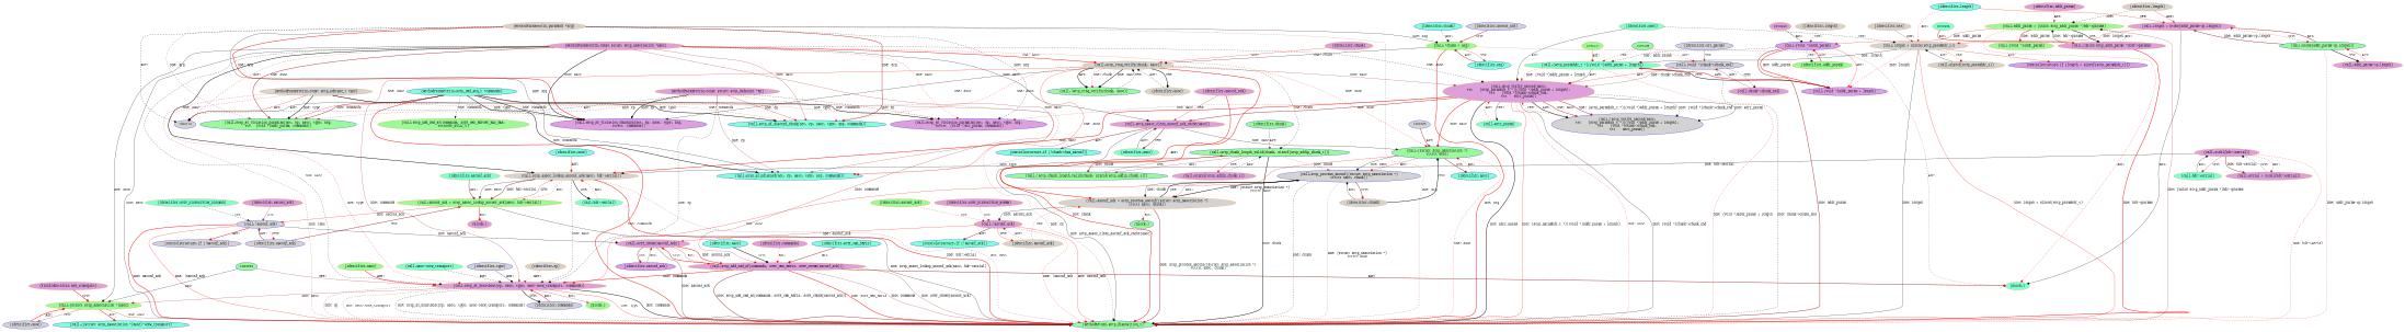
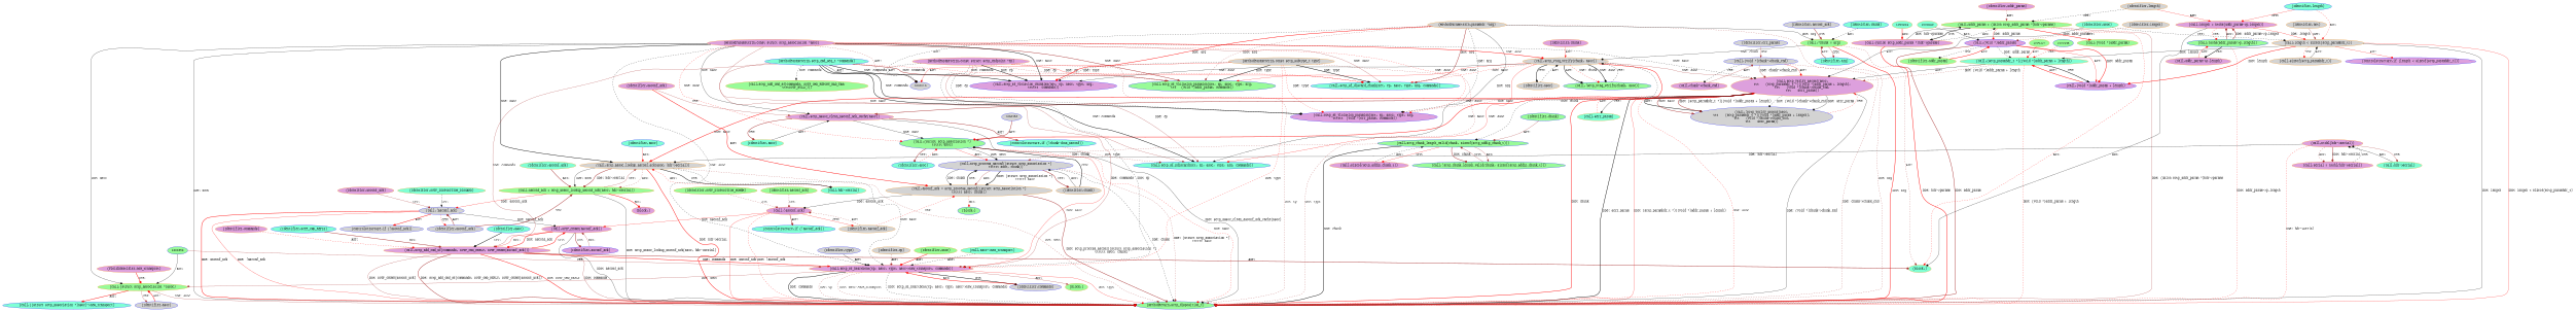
  digraph {
    fontname="Courier Prime"
    node [color=darkorange fillcolor=plum fontname="Courier Prime" style=filled]
    edge [arrowhead=diamond color=black fontname="Courier Prime" style=solid]
    n1 [fillcolor=palegreen label="(Call,(struct sctp_association *)asoc)"]
    n2 [color=blue fillcolor=lightgrey label="(Identifier,asoc)"]
    n3 [color=blue fillcolor=palegreen label="(MethodReturn,sctp_disposition_t)"]
    n4 [color=blue fillcolor=aquamarine label="(Call,((struct sctp_association *)asoc)->new_transport)"]
    n5 [label="(Call,sctp_sf_heartbeat(ep, asoc, type, asoc->new_transport, commands))"]
    n6 [color=blue fillcolor=lightgrey label="(Identifier,commands)"]
    n7 [fillcolor=palegreen label="(Block,)"]
    n8 [label="(MethodParameterIn,const struct sctp_endpoint *ep)"]
    n9 [color=blue fillcolor=aquamarine label="(Call,sctp_sf_discard_chunk(net, ep, asoc, type, arg, commands))"]
    n10 [color=blue label="(Call,sctp_sf_violation_paramlen(net, ep, asoc, type, arg,\n \t\t\t\t\t\t  (void *)err_param, commands))"]
    n11 [color=blue fillcolor=palegreen label="(Call,sctp_sf_violation_paramlen(net, ep, asoc, type, arg,\n\t\t\t   (void *)addr_param, commands))"]
    n12 [color=blue label="(Call,sctp_sf_violation_chunklen(net, ep, asoc, type, arg,\n\t\t\t\t\t\t  commands))"]
    n13 [color=blue fillcolor=aquamarine label="(Call,sctp_sf_pdiscard(net, ep, asoc, type, arg, commands))"]
    1000110 [color=blue fillcolor=lightgrey]
    n15 [color=blue fillcolor=palegreen label="(Call,(struct sctp_association *)\n\t\t\t\t\t\t asoc)"]
    n16 [color=blue fillcolor=lightgrey label="(Call,sctp_process_asconf((struct sctp_association *)\n\t\t\t\t\t\t asoc, chunk))"]
    n17 [color=blue fillcolor=aquamarine label="(Identifier,asoc)"]
    n18 [fillcolor=lightgrey label="(Call,asconf_ack = sctp_process_asconf((struct sctp_association *)\n\t\t\t\t\t\t asoc, chunk))"]
    n19 [fillcolor=lightgrey label="(Identifier,chunk)"]
    n20 [label="(Call,sctp_verify_asconf(asoc,\n\t\t\t    (sctp_paramhdr_t *)((void *)addr_param + length),\n\t\t\t    (void *)chunk->chunk_end,\n\t\t\t    &err_param))"]
    n21 [label="(Call,sctp_assoc_clean_asconf_ack_cache(asoc))"]
    n22 [fillcolor=lightgrey label="(Call,sctp_assoc_lookup_asconf_ack(asoc, hdr->serial))"]
    n23 [color=blue fillcolor=lightgrey label="(Call,!sctp_verify_asconf(asoc,\n\t\t\t    (sctp_paramhdr_t *)((void *)addr_param + length),\n\t\t\t    (void *)chunk->chunk_end,\n\t\t\t    &err_param))"]
    n24 [fillcolor=aquamarine label="(Call,&err_param)"]
    n25 [color=blue fillcolor=aquamarine label="(ControlStructure,if (!chunk->has_asconf))"]
    n26 [fillcolor=aquamarine label="(Identifier,asoc)"]
    n27 [fillcolor=palegreen label="(Call,asconf_ack = sctp_assoc_lookup_asconf_ack(asoc, hdr->serial))"]
    n28 [fillcolor=aquamarine label="(Call,hdr->serial)"]
    n29 [fillcolor=lightgrey label="(Call,sctp_vtag_verify(chunk, asoc))"]
    n30 [color=blue fillcolor=palegreen label="(Call,sctp_chunk_length_valid(chunk, sizeof(sctp_addip_chunk_t)))"]
    n31 [fillcolor=lightgrey label="(Identifier,asoc)"]
    n32 [color=blue fillcolor=palegreen label="(Call,!sctp_vtag_verify(chunk, asoc))"]
    n33 [label="(Call,sizeof(sctp_addip_chunk_t))"]
    n34 [color=blue fillcolor=palegreen label="(Call,!sctp_chunk_length_valid(chunk, sizeof(sctp_addip_chunk_t)))"]
    n35 [fillcolor=palegreen label="(Call,*chunk = arg)"]
    n36 [fillcolor=aquamarine label="(Block,)"]
    n37 [color=blue fillcolor=aquamarine label="(Identifier,arg)"]
    n38 [fillcolor=lightgrey label="(MethodParameterIn,paramhdr *arg)"]
    n39 [label="(MethodParameterIn,const struct sctp_association *asoc)"]
    n40 [fillcolor=aquamarine label="(Call,(sctp_paramhdr_t *)((void *)addr_param + length))"]
    n41 [color=blue label="(Call,(void *)addr_param + length)"]
    n42 [color=blue label="(Call,(void *)addr_param)"]
    n43 [fillcolor=palegreen label="(Identifier,addr_param)"]
    n44 [fillcolor=palegreen label="(Call,addr_param = (union sctp_addr_param *)hdr->params)"]
    n45 [label="(Call,(union sctp_addr_param *)hdr->params)"]
    n46 [fillcolor=palegreen label="(Call,(void *)addr_param)"]
    n47 [fillcolor=lightgrey label="(Call,length < sizeof(sctp_paramhdr_t))"]
    n48 [fillcolor=lightgrey label="(Call,sizeof(sctp_paramhdr_t))"]
    n49 [color=blue label="(ControlStructure,if (length < sizeof(sctp_paramhdr_t)))"]
    n50 [label="(Call,length = ntohs(addr_param->p.length))"]
    n51 [color=blue fillcolor=palegreen label="(Call,ntohs(addr_param->p.length))"]
    n52 [label="(Call,addr_param->p.length)"]
    n53 [color=blue fillcolor=lightgrey label="(Call,(void *)chunk->chunk_end)"]
    n54 [label="(Call,chunk->chunk_end)"]
    n55 [color=blue fillcolor=lightgrey label="(Call,!asconf_ack)"]
    n56 [label="(Block,)"]
    n57 [label="(Call,ntohl(hdr->serial))"]
    n58 [fillcolor=aquamarine label="(Call,hdr->serial)"]
    n59 [label="(Call,serial = ntohl(hdr->serial))"]
    n60 [fillcolor=lightgrey label="(MethodParameterIn,const sctp_subtype_t type)"]
    n61 [label="(Call,sctp_add_cmd_sf(commands, SCTP_CMD_REPLY, SCTP_CHUNK(asconf_ack)))"]
    n62 [label="(Call,SCTP_CHUNK(asconf_ack))"]
    n63 [color=blue label="(Identifier,asconf_ack)"]
    n64 [color=blue fillcolor=aquamarine label="(MethodParameterIn,sctp_cmd_seq_t *commands)"]
    n65 [fillcolor=palegreen label="(Call,sctp_add_cmd_sf(commands, SCTP_CMD_REPORT_BAD_TAG,\n\t\t\t\tSCTP_NULL()))"]
    n66 [color=blue fillcolor=lightgrey label="(Identifier,asconf_ack)"]
    n67 [color=blue fillcolor=lightgrey label="(ControlStructure,if (!asconf_ack))"]
    n68 [label="(Call,!asconf_ack)"]
    n69 [fillcolor=lightgrey label="(Identifier,asconf_ack)"]
    n70 [color=blue fillcolor=aquamarine label="(ControlStructure,if (!asconf_ack))"]
    n71 [color=blue fillcolor=palegreen label="(Block,)"]
    n72 [color=blue fillcolor=aquamarine label="(Identifier,chunk)"]
    n73 [label="(Identifier,addr_param)"]
    n74 [color=blue fillcolor=aquamarine label="(Identifier,length)"]
    n75 [fillcolor=lightgrey label="(Identifier,net)"]
    n76 [fillcolor=lightgrey label="(Identifier,length)"]
    n77 [color=blue fillcolor=aquamarine label="(Identifier,asoc)"]
    n78 [label="(FieldIdentifier,new_transport)"]
    n79 [fillcolor=palegreen label="(Identifier,asconf_ack)"]
    n80 [fillcolor=aquamarine label="(Identifier,SCTP_DISPOSITION_DISCARD)"]
    n81 [label="(Identifier,chunk)"]
    n82 [color=blue fillcolor=lightgrey label="(Identifier,asconf_ack)"]
    n83 [color=blue fillcolor=aquamarine label="(Identifier,asoc)"]
    n84 [color=blue fillcolor=palegreen label="(Identifier,chunk)"]
    n85 [fillcolor=lightgrey label="(Identifier,ep)"]
    n86 [fillcolor=aquamarine label="(Identifier,asconf_ack)"]
    n87 [label="(Identifier,asconf_ack)"]
    n88 [fillcolor=aquamarine label="(Identifier,asoc)"]
-   n89 [label="(Identifier,SCTP_DISPOSITION_NOMEM)"]
+   n89 [fillcolor=palegreen label="(Identifier,SCTP_DISPOSITION_NOMEM)"]
    n90 [label="(Identifier,commands)"]
    n91 [fillcolor=palegreen label="(Identifier,asoc)"]
    n92 [color=blue fillcolor=lightgrey label="(Identifier,err_param)"]
    n93 [fillcolor=lightgrey label="(Identifier,length)"]
    n94 [label="(Identifier,asconf_ack)"]
    n95 [fillcolor=aquamarine label="(Call,asoc->new_transport)"]
    n96 [color=blue fillcolor=aquamarine label="(Identifier,SCTP_CMD_REPLY)"]
    n97 [color=blue fillcolor=lightgrey label="(Identifier,type)"]
    1000352 [color=blue fillcolor=palegreen]
    1000283 [color=blue fillcolor=lightgrey]
    1000237 [fillcolor=palegreen]
    1000244 [color=blue fillcolor=palegreen]
-   1000240
+   1000240 [fillcolor=aquamarine]
    1000204 [fillcolor=aquamarine]
    n1 -> n2 [arrowhead=normal color=brown label="CFG: "]
    n1 -> n3 [color=brown label="DDG: asoc"]
    n1 -> n4 [arrowhead=normal color=red label="AST: " style=bold]
    n2 -> n1 [color=red label="AST: " style=bold]
    n5 -> n1 [color=brown label="DDG: asoc"]
    n5 -> n3 [arrowhead=dot color=red label="DDG: type"]
    n5 -> n3 [arrowhead=dot label="DDG: commands" style=bold]
    n5 -> n3 [color=brown label="DDG: ep" style=dashed]
    n5 -> n3 [color=brown label="DDG: asoc->new_transport" style=dashed]
    n5 -> n3 [arrowhead=normal label="DDG: sctp_sf_heartbeat(ep, asoc, type, asoc->new_transport, commands)" style=dashed]
    n5 -> n6 [arrowhead=dot label="CFG: " style=bold]
    n5 -> n7 [arrowhead=normal color=brown label="AST: "]
    n6 -> n5 [arrowhead=normal color=red label="AST: " style=bold]
    n8 -> n3 [arrowhead=normal color=brown label="DDG: ep" style=dashed]
    n8 -> n5 [label="DDG: ep" style=dashed]
    n8 -> n9 [color=red label="DDG: ep"]
    n8 -> n10 [arrowhead=dot label="DDG: ep" style=dashed]
    n8 -> n11 [arrowhead=normal color=brown label="DDG: ep" style=dashed]
    n8 -> n12 [arrowhead=normal label="DDG: ep" style=bold]
    n8 -> n13 [arrowhead=dot color=brown label="DDG: ep"]
    n8 -> 1000110 [arrowhead=dot label="AST: " style=dashed]
    n15 -> n3 [arrowhead=dot color=red label="DDG: asoc" style=dashed]
    n15 -> n5 [arrowhead=dot color=red label="DDG: asoc"]
    n15 -> n16 [arrowhead=dot color=red label="AST: "]
    n15 -> n16 [label="DDG: asoc"]
    n15 -> n17 [arrowhead=dot color=brown label="CFG: " style=bold]
    n16 -> n3 [arrowhead=normal label="DDG: chunk" style=dashed]
    n16 -> n3 [color=brown label="DDG: (struct sctp_association *)\n\t\t\t\t\t\t asoc" style=dashed]
    n16 -> n18 [color=brown label="AST: "]
    n16 -> n18 [arrowhead=normal label="DDG: (struct sctp_association *)\n\t\t\t\t\t\t asoc" style=bold]
    n16 -> n18 [label="DDG: chunk"]
    n16 -> n19 [color=brown label="CFG: " style=bold]
    n17 -> n15 [arrowhead=dot color=red label="AST: " style=dashed]
    n18 -> n3 [arrowhead=dot color=brown label="DDG: sctp_process_asconf((struct sctp_association *)\n\t\t\t\t\t\t asoc, chunk)" style=bold]
    n18 -> n16 [arrowhead=normal label="CFG: " style=bold]
    n18 -> n68 [arrowhead=dot label="DDG: asconf_ack"]
    n18 -> n71 [color=red label="AST: " style=dashed]
    n19 -> n15 [arrowhead=dot label="CFG: " style=bold]
    n19 -> n16 [label="AST: "]
    n20 -> n3 [arrowhead=dot label="DDG: &err_param" style=bold]
    n20 -> n3 [arrowhead=normal color=red label="DDG: (sctp_paramhdr_t *)((void *)addr_param + length)"]
    n20 -> n3 [color=red label="DDG: asoc" style=dashed]
    n20 -> n3 [arrowhead=dot label="DDG: (void *)chunk->chunk_end"]
    n20 -> n10 [arrowhead=dot color=brown label="DDG: asoc" style=dashed]
    n20 -> n15 [arrowhead=dot color=red label="DDG: asoc" style=bold]
    n20 -> n21 [arrowhead=normal color=brown label="DDG: asoc" style=bold]
    n20 -> n22 [arrowhead=normal color=red label="DDG: asoc" style=bold]
    n20 -> n23 [label="AST: " style=bold]
    n20 -> n23 [arrowhead=normal color=brown label="DDG: asoc" style=bold]
    n20 -> n23 [arrowhead=dot color=brown label="DDG: (sctp_paramhdr_t *)((void *)addr_param + length)" style=bold]
    n20 -> n23 [arrowhead=dot label="DDG: (void *)chunk->chunk_end" style=dashed]
    n20 -> n23 [arrowhead=dot label="DDG: &err_param"]
    n20 -> n24 [label="CFG: "]
    n21 -> n3 [arrowhead=dot label="DDG: sctp_assoc_clean_asconf_ack_cache(asoc)"]
    n21 -> n15 [arrowhead=normal label="DDG: asoc"]
    n21 -> n25 [arrowhead=normal color=brown label="AST: " style=bold]
    n21 -> n26 [color=brown label="CFG: " style=bold]
    n22 -> n3 [arrowhead=normal color=red label="DDG: hdr->serial" style=bold]
    n22 -> n3 [color=brown label="DDG: asoc" style=dashed]
    n22 -> n5 [arrowhead=normal label="DDG: asoc" style=dashed]
    n22 -> n27 [arrowhead=normal color=brown label="AST: " style=dashed]
    n22 -> n27 [arrowhead=normal label="DDG: asoc"]
    n22 -> n27 [arrowhead=dot color=brown label="DDG: hdr->serial" style=bold]
    n22 -> n28 [label="CFG: " style=bold]
    n23 -> n20 [arrowhead=normal color=red label="CFG: " style=dashed]
    n24 -> n20 [arrowhead=normal color=red label="AST: " style=dashed]
    n25 -> n13 [arrowhead=dot color=brown label="DDG: type" style=dashed]
    n26 -> n21 [arrowhead=normal label="AST: "]
    n27 -> n3 [arrowhead=dot label="DDG: sctp_assoc_lookup_asconf_ack(asoc, hdr->serial)"]
    n27 -> n22 [arrowhead=normal color=brown label="CFG: "]
    n27 -> n55 [arrowhead=normal color=red label="DDG: asconf_ack"]
    n27 -> n56 [arrowhead=dot color=red label="AST: " style=bold]
    n28 -> n22 [color=red label="AST: " style=dashed]
    n29 -> n3 [color=red label="DDG: chunk" style=bold]
    n29 -> n9 [arrowhead=normal color=red label="DDG: asoc" style=dashed]
    n29 -> n11 [arrowhead=normal color=red label="DDG: asoc"]
    n29 -> n12 [arrowhead=normal label="DDG: asoc"]
    n29 -> n13 [color=red label="DDG: asoc"]
    n29 -> n20 [color=brown label="DDG: asoc"]
    n29 -> n30 [label="DDG: chunk" style=dashed]
    n29 -> n31 [label="CFG: " style=bold]
    n29 -> n32 [arrowhead=dot label="AST: " style=bold]
    n29 -> n32 [arrowhead=dot color=red label="DDG: chunk" style=dashed]
    n29 -> n32 [label="DDG: asoc" style=bold]
    n30 -> n3 [arrowhead=dot label="DDG: chunk" style=bold]
    n30 -> n16 [arrowhead=normal color=brown label="DDG: chunk" style=dashed]
    n30 -> n33 [arrowhead=dot color=red label="CFG: "]
    n30 -> n34 [arrowhead=normal color=brown label="AST: "]
    n30 -> n34 [arrowhead=dot color=brown label="DDG: chunk" style=bold]
    n31 -> n29 [label="AST: " style=dashed]
    n32 -> n29 [label="CFG: " style=dashed]
    n33 -> n30 [arrowhead=normal label="AST: " style=dashed]
    n34 -> n30 [color=brown label="CFG: "]
    n35 -> n3 [arrowhead=dot color=red label="DDG: arg" style=bold]
    n35 -> n29 [arrowhead=dot label="DDG: chunk"]
    n35 -> n36 [color=brown label="AST: " style=dashed]
    n35 -> n37 [color=brown label="CFG: "]
    n37 -> n35 [arrowhead=dot color=brown label="AST: " style=bold]
    n38 -> n3 [color=brown label="DDG: arg" style=dashed]
    n38 -> n9 [color=brown label="DDG: arg" style=bold]
    n38 -> n10 [label="DDG: arg" style=dashed]
    n38 -> n11 [color=brown label="DDG: arg" style=dashed]
    n38 -> n12 [color=red label="DDG: arg" style=bold]
    n38 -> n13 [arrowhead=normal label="DDG: arg"]
    n38 -> 1000110 [label="AST: " style=dashed]
    n38 -> n35 [arrowhead=dot label="DDG: arg"]
    n39 -> n1 [label="DDG: asoc"]
    n39 -> n3 [label="DDG: asoc"]
    n39 -> n5 [label="DDG: asoc" style=dashed]
    n39 -> n9 [arrowhead=dot color=brown label="DDG: asoc"]
    n39 -> n10 [arrowhead=dot color=red label="DDG: asoc" style=dashed]
    n39 -> n11 [arrowhead=normal color=brown label="DDG: asoc" style=bold]
    n39 -> n12 [label="DDG: asoc" style=bold]
    n39 -> n13 [arrowhead=normal color=brown label="DDG: asoc"]
    n39 -> 1000110 [color=brown label="AST: " style=dashed]
    n39 -> n15 [color=red label="DDG: asoc" style=dashed]
    n39 -> n20 [label="DDG: asoc" style=dashed]
    n39 -> n21 [label="DDG: asoc"]
    n39 -> n22 [arrowhead=normal label="DDG: asoc" style=bold]
    n39 -> n29 [arrowhead=dot color=red label="DDG: asoc" style=bold]
    n40 -> n3 [arrowhead=dot color=red label="DDG: (void *)addr_param + length" style=dashed]
    n40 -> n20 [arrowhead=normal label="AST: "]
    n40 -> n20 [arrowhead=normal color=brown label="DDG: (void *)addr_param + length" style=dashed]
    n40 -> n41 [arrowhead=normal label="CFG: " style=bold]
    n41 -> n40 [arrowhead=normal color=red label="AST: " style=bold]
    n42 -> n3 [color=brown label="DDG: addr_param" style=bold]
    n42 -> n40 [arrowhead=normal label="DDG: addr_param" style=dashed]
    n42 -> n41 [arrowhead=normal color=red label="AST: "]
    n42 -> n41 [arrowhead=dot color=red label="DDG: addr_param" style=bold]
    n42 -> n43 [arrowhead=dot label="CFG: " style=dashed]
    n43 -> n42 [arrowhead=dot color=red label="AST: " style=bold]
    n44 -> n3 [arrowhead=dot color=brown label="DDG: (union sctp_addr_param *)hdr->params"]
    n44 -> n36 [color=red label="AST: " style=dashed]
    n44 -> n42 [arrowhead=dot color=red label="DDG: addr_param"]
    n44 -> n45 [arrowhead=normal label="CFG: " style=bold]
    n44 -> n46 [arrowhead=normal color=red label="DDG: addr_param" style=bold]
    n45 -> n3 [color=red label="DDG: hdr->params" style=bold]
    n45 -> n44 [label="AST: " style=dashed]
    n45 -> n44 [arrowhead=dot label="DDG: hdr->params"]
    n47 -> n3 [color=red label="DDG: length < sizeof(sctp_paramhdr_t)"]
    n47 -> n3 [arrowhead=normal label="DDG: length"]
    n47 -> n40 [arrowhead=normal label="DDG: length"]
-   n47 -> n41 [color=red label="DDG: length" style=dashed]
+   n47 -> n41 [color=red label="DDG: length" style=bold]
    n47 -> n48 [arrowhead=dot color=red label="CFG: " style=dashed]
    n47 -> n49 [arrowhead=dot color=red label="AST: "]
    n48 -> n47 [label="AST: "]
    n50 -> n36 [arrowhead=dot label="AST: "]
    n50 -> n47 [color=red label="DDG: length"]
    n50 -> n51 [arrowhead=dot color=red label="CFG: " style=dashed]
    n51 -> n3 [color=red label="DDG: addr_param->p.length" style=dashed]
    n51 -> n50 [arrowhead=dot color=brown label="AST: " style=bold]
    n51 -> n50 [arrowhead=normal color=brown label="DDG: addr_param->p.length" style=bold]
    n51 -> n52 [label="CFG: " style=bold]
    n52 -> n51 [color=red label="AST: "]
-   n53 -> n3 [arrowhead=dot label="DDG: chunk->chunk_end" style=dashed]
+   n53 -> n3 [arrowhead=dot color=brown label="DDG: chunk->chunk_end" style=dashed]
    n53 -> n20 [color=red label="AST: "]
    n53 -> n20 [arrowhead=dot color=brown label="DDG: chunk->chunk_end"]
    n53 -> n54 [arrowhead=dot label="CFG: " style=dashed]
    n54 -> n53 [arrowhead=dot color=brown label="AST: "]
    n55 -> n3 [arrowhead=dot color=red label="DDG: asconf_ack" style=bold]
    n55 -> n3 [arrowhead=dot color=red label="DDG: !asconf_ack"]
    n55 -> n62 [arrowhead=dot label="DDG: asconf_ack"]
    n55 -> n66 [color=red label="CFG: " style=dashed]
    n55 -> n67 [arrowhead=normal color=red label="AST: " style=bold]
    n57 -> n3 [color=red label="DDG: hdr->serial" style=dashed]
-   n57 -> n22 [label="DDG: hdr->serial"]
+   n57 -> n22 [arrowhead=dot label="DDG: hdr->serial"]
    n57 -> n58 [color=brown label="CFG: "]
    n57 -> n59 [arrowhead=dot color=brown label="AST: " style=dashed]
    n57 -> n59 [color=brown label="DDG: hdr->serial" style=bold]
    n58 -> n57 [label="AST: "]
    n59 -> n57 [arrowhead=dot label="CFG: " style=dashed]
    n60 -> n3 [arrowhead=normal color=brown label="DDG: type" style=dashed]
    n60 -> n5 [arrowhead=dot color=red label="DDG: type" style=dashed]
    n60 -> n9 [arrowhead=normal label="DDG: type" style=bold]
    n60 -> n10 [color=red label="DDG: type" style=dashed]
    n60 -> n11 [arrowhead=dot label="DDG: type" style=bold]
    n60 -> n12 [arrowhead=dot label="DDG: type" style=dashed]
    n60 -> 1000110 [color=red label="AST: "]
    n61 -> n3 [arrowhead=normal color=brown label="DDG: SCTP_CHUNK(asconf_ack)"]
    n61 -> n3 [arrowhead=normal color=brown label="DDG: sctp_add_cmd_sf(commands, SCTP_CMD_REPLY, SCTP_CHUNK(asconf_ack))" style=bold]
    n61 -> n3 [arrowhead=normal color=red label="DDG: SCTP_CMD_REPLY" style=bold]
    n61 -> n3 [color=brown label="DDG: commands"]
    n61 -> n5 [arrowhead=normal color=red label="DDG: commands" style=bold]
    n61 -> n36 [arrowhead=dot color=brown label="AST: " style=bold]
    n61 -> n62 [arrowhead=normal color=red label="CFG: " style=bold]
    n62 -> n3 [arrowhead=dot label="DDG: asconf_ack"]
    n62 -> n61 [arrowhead=normal color=red label="AST: "]
    n62 -> n61 [arrowhead=dot color=red label="DDG: asconf_ack" style=bold]
    n62 -> n63 [color=brown label="CFG: " style=bold]
    n63 -> n62 [color=brown label="AST: "]
-   n64 -> n3 [color=red label="DDG: commands" style=bold]
    n64 -> n5 [color=brown label="DDG: commands"]
    n64 -> n9 [color=red label="DDG: commands" style=dashed]
    n64 -> n10 [label="DDG: commands" style=bold]
    n64 -> n11 [arrowhead=normal color=brown label="DDG: commands" style=bold]
    n64 -> n12 [arrowhead=normal label="DDG: commands" style=bold]
    n64 -> n13 [arrowhead=normal label="DDG: commands" style=bold]
    n64 -> 1000110 [label="AST: "]
    n64 -> n61 [color=brown label="DDG: commands"]
    n64 -> n65 [arrowhead=normal label="DDG: commands" style=dashed]
    n66 -> n27 [arrowhead=normal color=brown label="CFG: " style=bold]
    n66 -> n55 [color=brown label="AST: " style=bold]
    n68 -> n3 [arrowhead=dot color=red label="DDG: !asconf_ack" style=dashed]
    n68 -> n3 [arrowhead=dot color=red label="DDG: asconf_ack"]
    n68 -> n62 [arrowhead=normal color=red label="DDG: asconf_ack"]
    n68 -> n69 [color=red label="CFG: "]
    n68 -> n70 [color=brown label="AST: " style=bold]
    n69 -> n18 [color=red label="CFG: " style=dashed]
    n69 -> n68 [arrowhead=dot color=brown label="AST: " style=dashed]
    n72 -> n35 [label="AST: " style=dashed]
    n73 -> n44 [arrowhead=normal color=brown label="AST: " style=dashed]
    n74 -> n47 [arrowhead=normal color=red label="AST: " style=dashed]
    n74 -> n50 [arrowhead=dot color=red label="CFG: "]
    n75 -> n47 [arrowhead=normal color=brown label="DDG: "]
    n76 -> n42 [arrowhead=dot color=brown label="CFG: " style=dashed]
    n77 -> n61 [label="CFG: " style=bold]
    n78 -> n1 [color=red label="CFG: " style=bold]
    n79 -> n68 [arrowhead=dot color=brown label="CFG: " style=dashed]
    n80 -> n55 [arrowhead=normal label="CFG: " style=dashed]
    n81 -> n29 [arrowhead=normal color=red label="AST: "]
    n82 -> n35 [arrowhead=normal color=brown label="CFG: " style=bold]
    n83 -> n22 [color=red label="AST: "]
    n84 -> n30 [arrowhead=dot color=brown label="AST: "]
    n85 -> n5 [arrowhead=dot color=brown label="AST: " style=dashed]
    n86 -> n27 [arrowhead=dot color=brown label="AST: " style=bold]
    n87 -> n18 [color=red label="AST: " style=bold]
    n87 -> n21 [arrowhead=normal color=brown label="CFG: "]
    n88 -> n20 [label="AST: "]
    n88 -> n47 [label="CFG: " style=dashed]
    n89 -> n68 [arrowhead=dot color=brown label="CFG: " style=dashed]
    n90 -> n61 [arrowhead=dot color=red label="AST: " style=dashed]
    n91 -> n5 [color=red label="AST: " style=bold]
    n92 -> n53 [arrowhead=normal color=brown label="CFG: "]
    n93 -> n44 [label="CFG: " style=dashed]
    n93 -> n50 [arrowhead=normal color=red label="AST: "]
    n94 -> n55 [arrowhead=dot color=brown label="CFG: "]
    n95 -> n5 [arrowhead=normal label="AST: " style=dashed]
    n96 -> n61 [arrowhead=dot color=brown label="AST: " style=bold]
    n97 -> n5 [label="AST: "]
    1000352 -> n1 [arrowhead=normal label="AST: "]
    1000352 -> n5 [color=brown label="CFG: "]
    1000283 -> n15 [color=brown label="AST: " style=bold]
    1000237 -> n40 [arrowhead=dot color=red label="AST: "]
    1000244 -> n40 [arrowhead=normal color=red label="CFG: " style=dashed]
-   1000244 -> n53 [color=red label="AST: " style=dashed]
    1000240 -> n42 [arrowhead=dot label="AST: "]
    1000204 -> n45 [arrowhead=normal color=red label="AST: " style=bold]
  }
